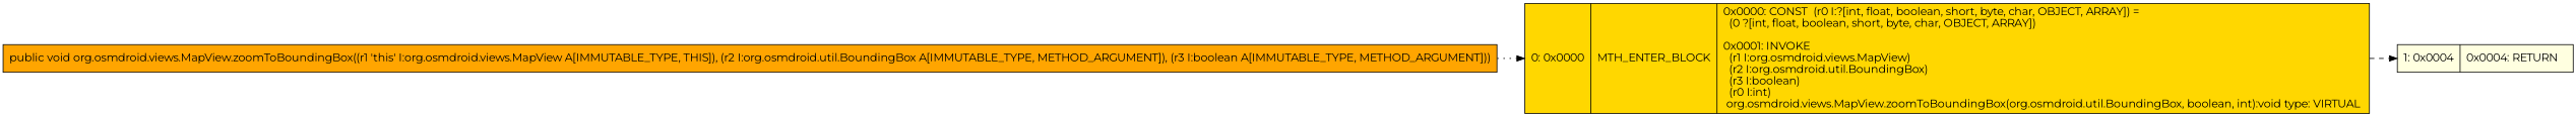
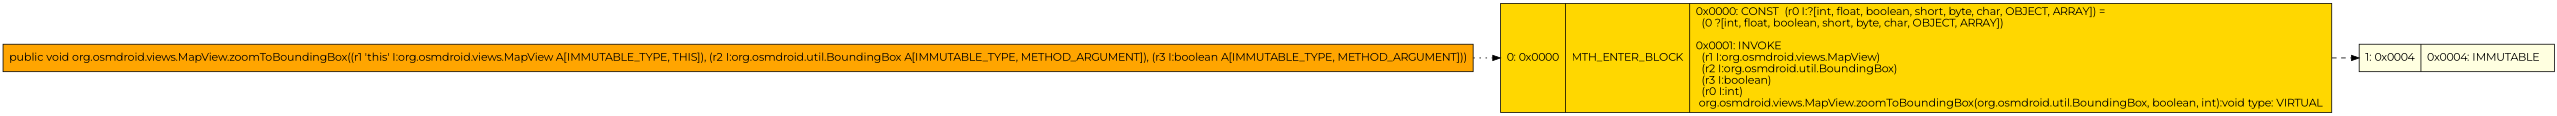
  digraph {
    rankdir=LR
    fontname=Montserrat
    node [shape=record style=filled fontname=Montserrat]
    edge [fontname=Montserrat]
    n1 [label="{0\:\ 0x0000|MTH_ENTER_BLOCK\l|0x0000: CONST  (r0 I:?[int, float, boolean, short, byte, char, OBJECT, ARRAY]) = \l  (0 ?[int, float, boolean, short, byte, char, OBJECT, ARRAY])\l \l0x0001: INVOKE  \l  (r1 I:org.osmdroid.views.MapView)\l  (r2 I:org.osmdroid.util.BoundingBox)\l  (r3 I:boolean)\l  (r0 I:int)\l org.osmdroid.views.MapView.zoomToBoundingBox(org.osmdroid.util.BoundingBox, boolean, int):void type: VIRTUAL \l}" fillcolor=gold]
-   n2 [label="{1\:\ 0x0004|0x0004: RETURN   \l}" fillcolor=lightyellow]
+   n2 [label="{1\:\ 0x0004|0x0004: IMMUTABLE   \l}" fillcolor=lightyellow]
    n3 [label="{public void org.osmdroid.views.MapView.zoomToBoundingBox((r1 'this' I:org.osmdroid.views.MapView A[IMMUTABLE_TYPE, THIS]), (r2 I:org.osmdroid.util.BoundingBox A[IMMUTABLE_TYPE, METHOD_ARGUMENT]), (r3 I:boolean A[IMMUTABLE_TYPE, METHOD_ARGUMENT])) }" fillcolor=orange]
    n1 -> n2 [style=dashed]
    n3 -> n1 [style=dotted]
  }
